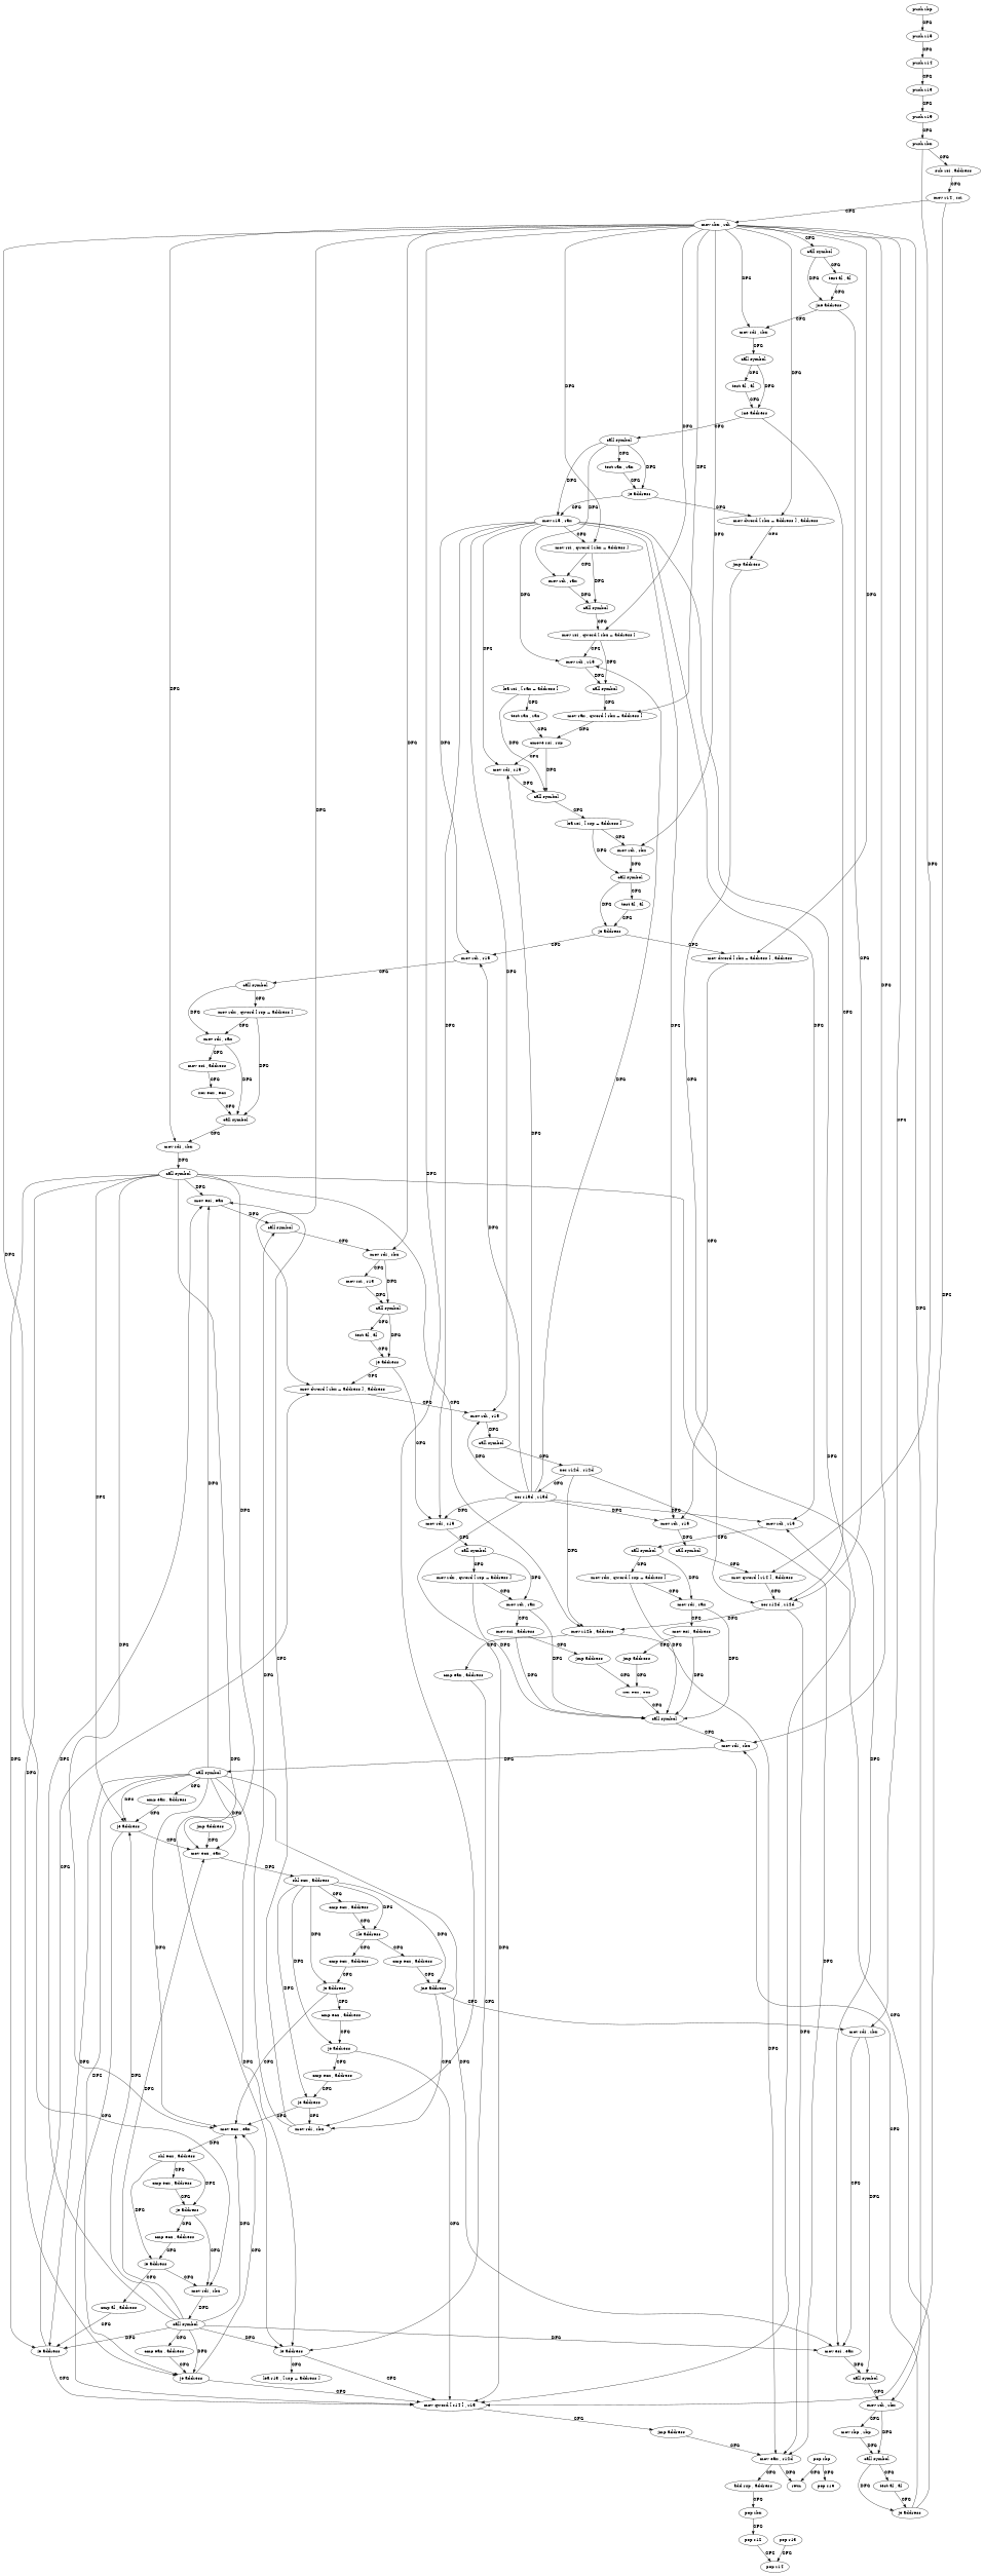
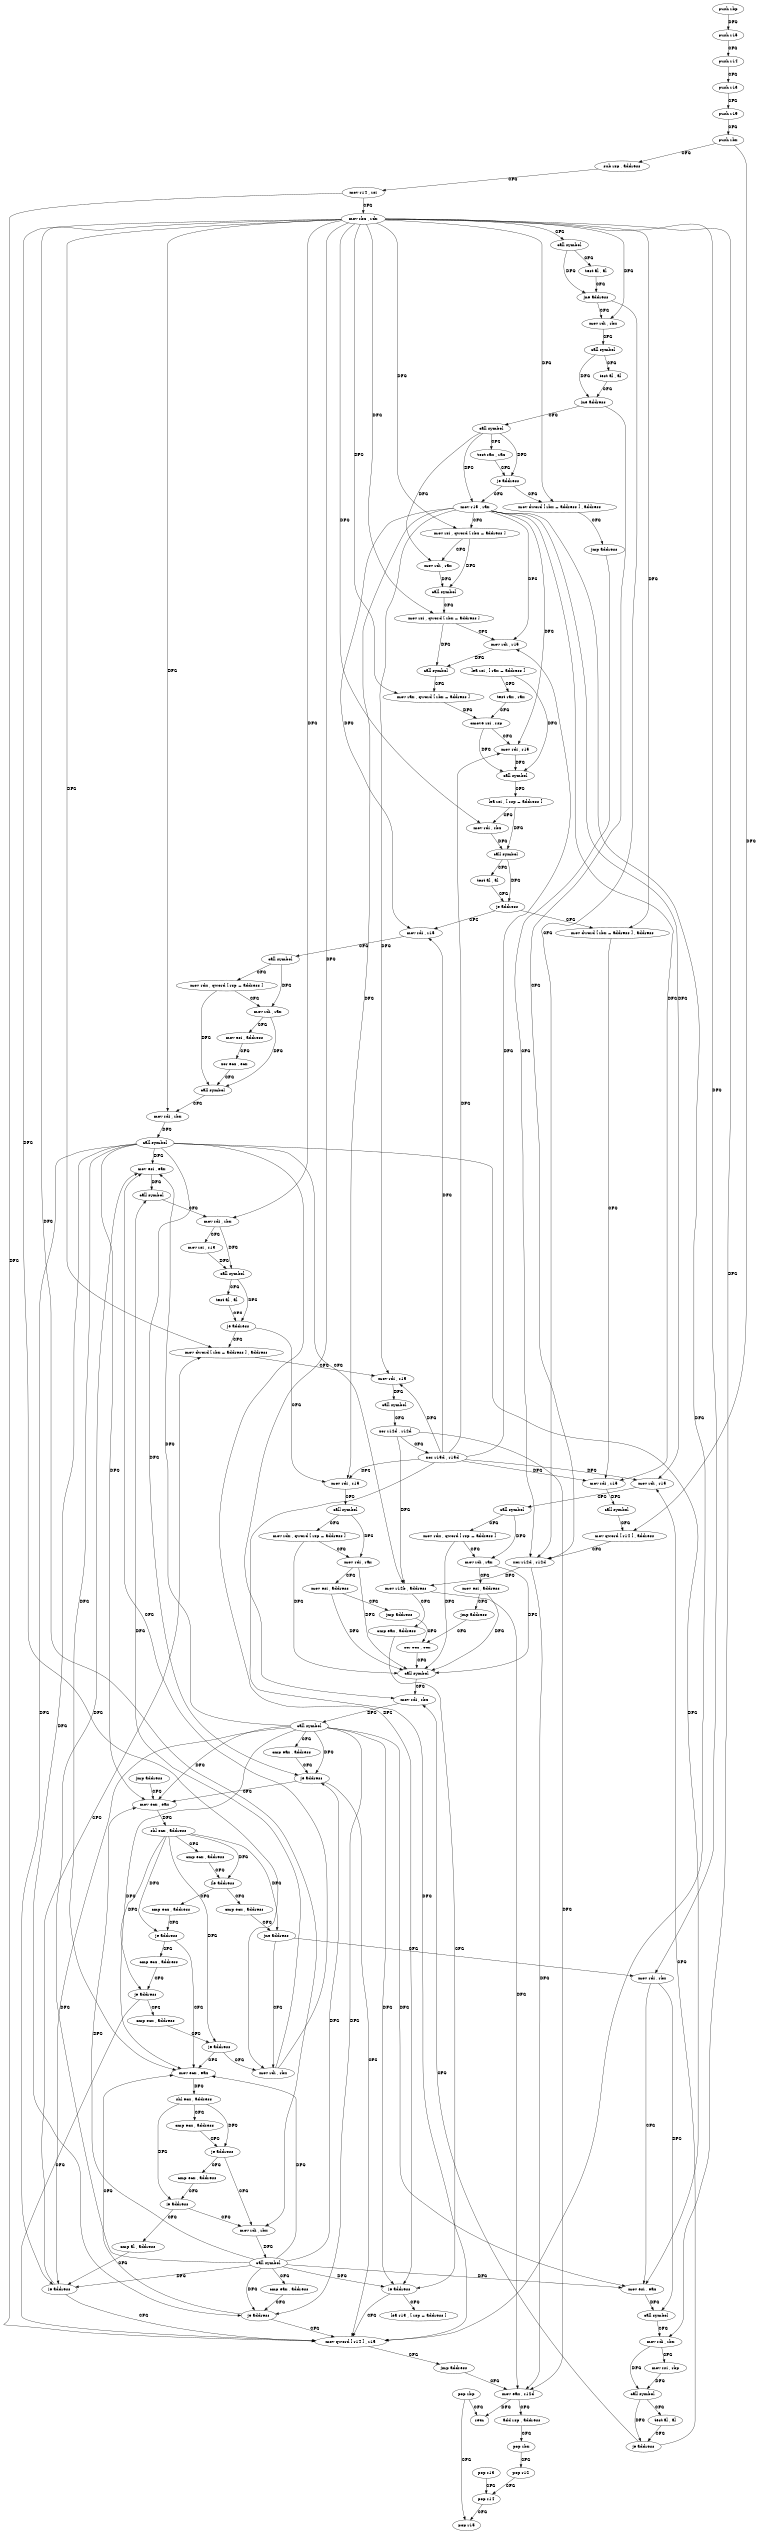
  digraph {
    n1 [label="push rbp"]
    n2 [label="push r15"]
    n3 [label="push r14"]
    n4 [label="push r13"]
    n5 [label="push r19"]
    n6 [label="push rbx"]
-   n7 [label="sub rsi , address"]
+   n7 [label="sub rsp , address"]
    n8 [label="mov qword [ r14 ] , address"]
    n9 [label="mov r14 , rsi"]
-   n10 [label="mov rbx , rdi"]
+   n10 [label="mov rbx , rdx"]
    n11 [label="mov qword [ r14 ] , r15"]
    n12 [label="call symbol"]
    n13 [label="mov rdi , rbx"]
    n14 [label="mov dword [ rbx + address ] , address"]
    n15 [label="mov rsi , qword [ rbx + address ]"]
    n16 [label="mov rsi , qword [ rbx + address ]"]
    n17 [label="mov rax , qword [ rbx + address ]"]
    n18 [label="mov rdi , rbx"]
    n19 [label="mov dword [ rbx + address ] , address"]
    n20 [label="mov rdi , rbx"]
    n21 [label="mov rdi , rbx"]
    n22 [label="mov rdi , rbx"]
    n23 [label="mov rdi , rbx"]
    n24 [label="mov rdi , rbx"]
    n25 [label="mov dword [ rbx + address ] , address"]
    n26 [label="mov rdi , rbx"]
    n27 [label="mov rdi , rbx"]
    n28 [label="xor r12d , r12d"]
    n29 [label="jmp address"]
    n30 [label="test al , al"]
    n31 [label="jne address"]
    n32 [label="call symbol"]
    n33 [label="jmp address"]
    n34 [label="mov rdi , rax"]
    n35 [label="call symbol"]
    n36 [label="mov rdi , r15"]
    n37 [label="call symbol"]
    n38 [label="cmove rsi , rsp"]
    n39 [label="call symbol"]
    n40 [label="mov rdi , r15"]
    n41 [label="call symbol"]
    n42 [label="mov esi , eax"]
    n43 [label="call symbol"]
    n44 [label="mov esi , eax"]
    n45 [label="call symbol"]
    n46 [label="call symbol"]
    n47 [label="mov rsi , r13"]
    n48 [label="call symbol"]
    n49 [label="mov rdi , r15"]
-   n50 [label="mov rbp , rbp"]
+   n50 [label="mov rsi , rbp"]
    n51 [label="call symbol"]
    n52 [label="call symbol"]
    n53 [label="mov eax , r12d"]
    n54 [label="mov r12b , address"]
    n55 [label="add rsp , address"]
    n56 [label=retn]
    n57 [label="cmp eax , address"]
    n58 [label="test al , al"]
    n59 [label="jne address"]
    n60 [label="pop rbx"]
    n61 [label="call symbol"]
    n62 [label="test rax , rax"]
    n63 [label="je address"]
    n64 [label="mov r15 , rax"]
    n65 [label="mov rdi , r15"]
    n66 [label="mov rdi , r15"]
    n67 [label="mov rdi , r15"]
    n68 [label="mov rdi , r15"]
    n69 [label="call symbol"]
    n70 [label="call symbol"]
    n71 [label="call symbol"]
    n72 [label="call symbol"]
    n73 [label="call symbol"]
    n74 [label="call symbol"]
    n75 [label="lea rsi , [ rax + address ]"]
    n76 [label="test rax , rax"]
    n77 [label="lea rsi , [ rsp + address ]"]
    n78 [label="test al , al"]
    n79 [label="je address"]
    n80 [label="mov rdx , qword [ rsp + address ]"]
    n81 [label="mov rdi , rax"]
    n82 [label="call symbol"]
    n83 [label="mov esi , address"]
    n84 [label="xor ecx , ecx"]
    n85 [label="je address"]
    n86 [label="mov ecx , eax"]
    n87 [label="mov ecx , eax"]
    n88 [label="je address"]
    n89 [label="je address"]
    n90 [label="je address"]
    n91 [label="lea r13 , [ rsp + address ]"]
    n92 [label="shl ecx , address"]
    n93 [label="shl ecx , address"]
    n94 [label="jmp address"]
    n95 [label="cmp ecx , address"]
    n96 [label="jle address"]
    n97 [label="je address"]
    n98 [label="jne address"]
    n99 [label="je address"]
    n100 [label="je address"]
    n101 [label="pop r12"]
    n102 [label="pop r14"]
    n103 [label="pop r13"]
    n104 [label="pop r15"]
    n105 [label="pop rbp"]
    n106 [label="cmp ecx , address"]
    n107 [label="cmp ecx , address"]
    n108 [label="cmp ecx , address"]
    n109 [label="cmp ecx , address"]
    n110 [label="cmp ecx , address"]
    n111 [label="je address"]
    n112 [label="je address"]
    n113 [label="cmp ecx , address"]
    n114 [label="cmp al , address"]
    n115 [label="cmp eax , address"]
    n116 [label="test al , al"]
    n117 [label="je address"]
    n118 [label="mov rdx , qword [ rsp + address ]"]
    n119 [label="mov rdi , rax"]
    n120 [label="test al , al"]
    n121 [label="je address"]
    n122 [label="cmp eax , address"]
    n123 [label="mov rdx , qword [ rsp + address ]"]
    n124 [label="mov rdi , rax"]
    n125 [label="xor r12d , r12d"]
    n126 [label="xor r15d , r15d"]
    n127 [label="call symbol"]
    n128 [label="mov esi , address"]
    n129 [label="jmp address"]
    n130 [label="xor ecx , ecx"]
    n131 [label="mov esi , address"]
    n132 [label="jmp address"]
-   n1 -> n2 [label=CFG]
+   n1 -> n2 [label=DFG]
    n2 -> n3 [label=CFG]
    n3 -> n4 [label=CFG]
    n4 -> n5 [label=CFG]
    n5 -> n6 [label=CFG]
    n6 -> n7 [label=CFG]
    n6 -> n8 [label=DFG]
    n7 -> n9 [label=CFG]
    n8 -> n28 [label=CFG]
    n9 -> n10 [label=CFG]
    n9 -> n11 [label=DFG]
    n10 -> n12 [label=CFG]
    n10 -> n13 [label=DFG]
    n10 -> n14 [label=DFG]
    n10 -> n15 [label=DFG]
    n10 -> n16 [label=DFG]
    n10 -> n17 [label=DFG]
    n10 -> n18 [label=DFG]
    n10 -> n19 [label=DFG]
    n10 -> n20 [label=DFG]
    n10 -> n21 [label=DFG]
    n10 -> n22 [label=DFG]
    n10 -> n23 [label=DFG]
    n10 -> n24 [label=DFG]
    n10 -> n25 [label=DFG]
    n10 -> n26 [label=DFG]
    n10 -> n27 [label=DFG]
    n11 -> n29 [label=CFG]
    n12 -> n30 [label=CFG]
    n12 -> n31 [label=DFG]
    n13 -> n32 [label=CFG]
    n14 -> n33 [label=CFG]
    n15 -> n34 [label=CFG]
    n15 -> n35 [label=DFG]
    n16 -> n36 [label=CFG]
    n16 -> n37 [label=DFG]
    n17 -> n38 [label=DFG]
    n18 -> n39 [label=DFG]
    n19 -> n40 [label=CFG]
    n20 -> n41 [label=DFG]
    n21 -> n42 [label=CFG]
    n21 -> n43 [label=DFG]
    n22 -> n44 [label=CFG]
    n22 -> n45 [label=DFG]
    n23 -> n46 [label=DFG]
    n24 -> n47 [label=CFG]
    n24 -> n48 [label=DFG]
    n25 -> n49 [label=CFG]
    n26 -> n50 [label=CFG]
    n26 -> n51 [label=DFG]
    n27 -> n52 [label=DFG]
    n28 -> n53 [label=DFG]
    n28 -> n54 [label=DFG]
    n29 -> n53 [label=CFG]
    n30 -> n31 [label=CFG]
    n31 -> n13 [label=CFG]
    n31 -> n28 [label=CFG]
    n32 -> n58 [label=CFG]
    n32 -> n59 [label=DFG]
    n33 -> n28 [label=CFG]
    n34 -> n35 [label=DFG]
    n35 -> n16 [label=CFG]
    n36 -> n37 [label=DFG]
    n37 -> n17 [label=CFG]
    n38 -> n65 [label=CFG]
    n38 -> n69 [label=DFG]
    n39 -> n78 [label=CFG]
    n39 -> n79 [label=DFG]
    n40 -> n71 [label=DFG]
    n41 -> n42 [label=DFG]
    n41 -> n44 [label=DFG]
    n41 -> n54 [label=CFG]
    n41 -> n85 [label=DFG]
    n41 -> n86 [label=DFG]
    n41 -> n87 [label=DFG]
    n41 -> n88 [label=DFG]
    n41 -> n89 [label=DFG]
    n41 -> n90 [label=DFG]
    n42 -> n43 [label=DFG]
    n43 -> n24 [label=CFG]
    n44 -> n45 [label=DFG]
    n45 -> n26 [label=CFG]
    n46 -> n42 [label=DFG]
    n46 -> n44 [label=DFG]
    n46 -> n85 [label=DFG]
    n46 -> n86 [label=DFG]
    n46 -> n87 [label=DFG]
    n46 -> n88 [label=DFG]
    n46 -> n89 [label=DFG]
    n46 -> n90 [label=DFG]
    n46 -> n115 [label=CFG]
    n47 -> n48 [label=DFG]
    n48 -> n116 [label=CFG]
    n48 -> n117 [label=DFG]
    n49 -> n74 [label=DFG]
    n50 -> n51 [label=DFG]
    n51 -> n120 [label=CFG]
    n51 -> n121 [label=DFG]
    n52 -> n42 [label=DFG]
    n52 -> n44 [label=DFG]
    n52 -> n85 [label=DFG]
    n52 -> n86 [label=DFG]
    n52 -> n87 [label=DFG]
    n52 -> n88 [label=DFG]
    n52 -> n89 [label=DFG]
    n52 -> n90 [label=DFG]
    n52 -> n122 [label=CFG]
    n53 -> n55 [label=CFG]
    n53 -> n56 [label=DFG]
    n54 -> n53 [label=DFG]
    n54 -> n57 [label=CFG]
    n55 -> n60 [label=CFG]
    n57 -> n85 [label=CFG]
    n58 -> n59 [label=CFG]
    n59 -> n28 [label=CFG]
    n59 -> n61 [label=CFG]
    n60 -> n101 [label=CFG]
    n61 -> n34 [label=DFG]
    n61 -> n62 [label=CFG]
    n61 -> n63 [label=DFG]
    n61 -> n64 [label=DFG]
    n62 -> n63 [label=CFG]
    n63 -> n14 [label=CFG]
    n63 -> n64 [label=CFG]
    n64 -> n11 [label=DFG]
    n64 -> n15 [label=CFG]
    n64 -> n36 [label=DFG]
    n64 -> n40 [label=DFG]
    n64 -> n49 [label=DFG]
    n64 -> n65 [label=DFG]
    n64 -> n66 [label=DFG]
    n64 -> n67 [label=DFG]
    n64 -> n68 [label=DFG]
    n65 -> n69 [label=DFG]
    n66 -> n70 [label=CFG]
    n67 -> n72 [label=CFG]
    n68 -> n73 [label=CFG]
    n69 -> n77 [label=CFG]
    n70 -> n80 [label=CFG]
    n70 -> n81 [label=DFG]
    n71 -> n8 [label=CFG]
    n72 -> n118 [label=CFG]
    n72 -> n119 [label=DFG]
    n73 -> n123 [label=CFG]
    n73 -> n124 [label=DFG]
    n74 -> n125 [label=CFG]
    n75 -> n69 [label=DFG]
    n75 -> n76 [label=CFG]
    n76 -> n38 [label=CFG]
    n77 -> n18 [label=CFG]
    n77 -> n39 [label=DFG]
    n78 -> n79 [label=CFG]
    n79 -> n19 [label=CFG]
    n79 -> n66 [label=CFG]
    n80 -> n81 [label=CFG]
    n80 -> n82 [label=DFG]
    n81 -> n82 [label=DFG]
    n81 -> n83 [label=CFG]
    n82 -> n20 [label=CFG]
    n83 -> n84 [label=CFG]
    n84 -> n82 [label=CFG]
    n85 -> n11 [label=CFG]
    n85 -> n91 [label=CFG]
    n86 -> n92 [label=DFG]
    n87 -> n93 [label=DFG]
    n88 -> n11 [label=CFG]
    n88 -> n87 [label=CFG]
    n89 -> n11 [label=CFG]
    n89 -> n86 [label=CFG]
    n90 -> n11 [label=CFG]
    n90 -> n25 [label=CFG]
    n92 -> n95 [label=CFG]
    n92 -> n96 [label=DFG]
    n92 -> n97 [label=DFG]
    n92 -> n98 [label=DFG]
    n92 -> n99 [label=DFG]
    n92 -> n100 [label=DFG]
    n93 -> n110 [label=CFG]
    n93 -> n111 [label=DFG]
    n93 -> n112 [label=DFG]
    n94 -> n86 [label=CFG]
    n95 -> n96 [label=CFG]
    n96 -> n106 [label=CFG]
    n96 -> n107 [label=CFG]
    n97 -> n87 [label=CFG]
    n97 -> n108 [label=CFG]
    n98 -> n21 [label=CFG]
    n98 -> n22 [label=CFG]
    n99 -> n11 [label=CFG]
    n99 -> n109 [label=CFG]
    n100 -> n21 [label=CFG]
    n100 -> n87 [label=CFG]
    n101 -> n102 [label=CFG]
+   n102 -> n104 [label=CFG]
    n103 -> n102 [label=CFG]
    n105 -> n56 [label=CFG]
    n105 -> n104 [label=CFG]
    n106 -> n97 [label=CFG]
    n107 -> n98 [label=CFG]
    n108 -> n99 [label=CFG]
    n109 -> n100 [label=CFG]
    n110 -> n111 [label=CFG]
    n111 -> n23 [label=CFG]
    n111 -> n113 [label=CFG]
    n112 -> n23 [label=CFG]
    n112 -> n114 [label=CFG]
    n113 -> n112 [label=CFG]
    n114 -> n90 [label=CFG]
    n115 -> n88 [label=CFG]
    n116 -> n117 [label=CFG]
    n117 -> n25 [label=CFG]
    n117 -> n67 [label=CFG]
    n118 -> n119 [label=CFG]
    n118 -> n127 [label=DFG]
    n119 -> n127 [label=DFG]
    n119 -> n128 [label=CFG]
    n120 -> n121 [label=CFG]
    n121 -> n27 [label=CFG]
    n121 -> n68 [label=CFG]
    n122 -> n89 [label=CFG]
    n123 -> n124 [label=CFG]
    n123 -> n127 [label=DFG]
    n124 -> n127 [label=DFG]
    n124 -> n131 [label=CFG]
    n125 -> n53 [label=DFG]
    n125 -> n54 [label=DFG]
    n125 -> n126 [label=CFG]
    n126 -> n11 [label=DFG]
    n126 -> n36 [label=DFG]
    n126 -> n40 [label=DFG]
    n126 -> n49 [label=DFG]
    n126 -> n65 [label=DFG]
    n126 -> n66 [label=DFG]
    n126 -> n67 [label=DFG]
    n126 -> n68 [label=DFG]
    n127 -> n27 [label=CFG]
    n128 -> n127 [label=DFG]
    n128 -> n129 [label=CFG]
    n129 -> n130 [label=CFG]
    n130 -> n127 [label=CFG]
    n131 -> n127 [label=DFG]
    n131 -> n132 [label=CFG]
    n132 -> n130 [label=CFG]
  }
